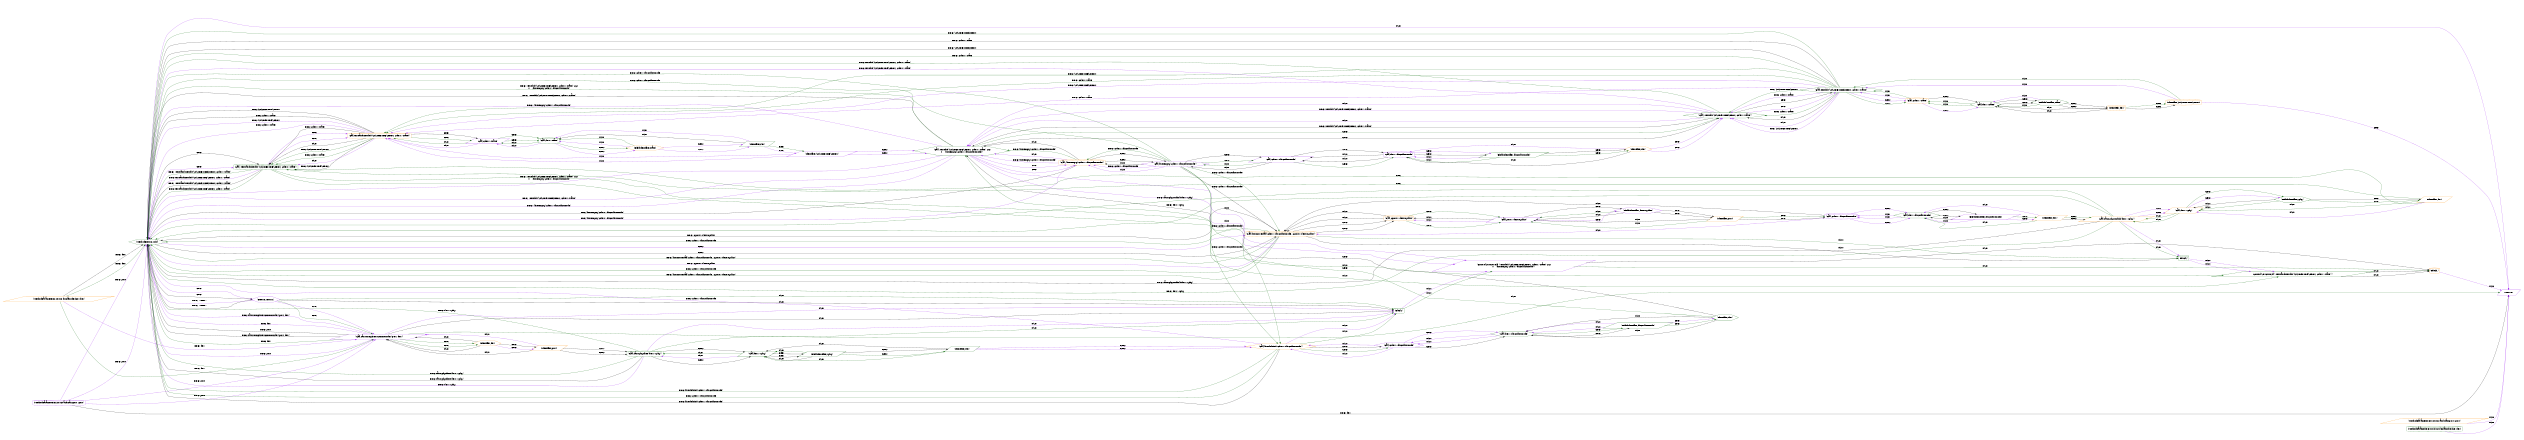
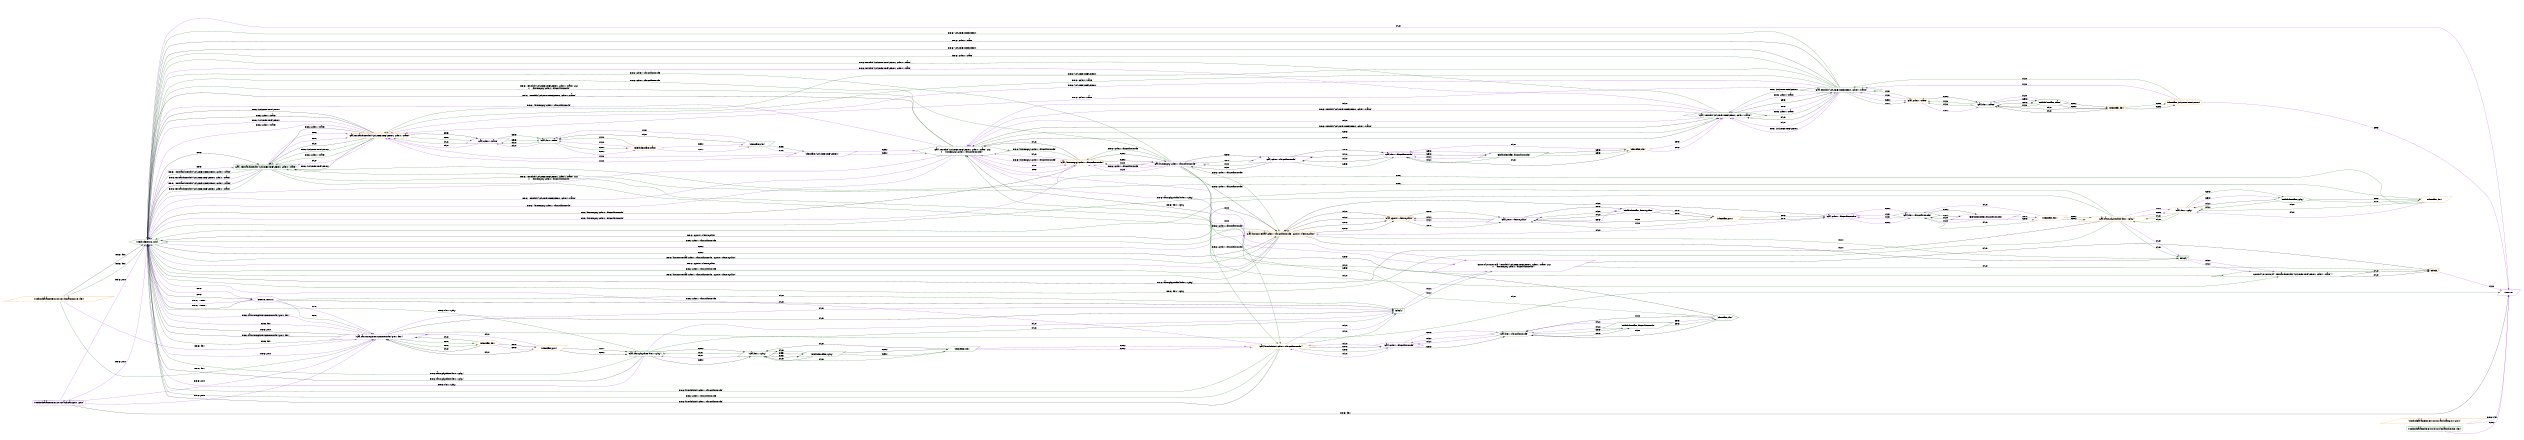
  digraph {
    rankdir=LR
    node [color=darkgreen shape=parallelogram]
    edge [color=purple]
    n1 [label="(MethodReturn,void)" shape=hexagon]
    n2 [label="(Call,!test_and_set_bit(SAS_DEV_DESTROY, &dev->state))" shape=cylinder]
    n3 [color=darkorange label="(Call,list_move_tail(&dev->disco_list_node, &port->destroy_list))" shape=cylinder]
    n4 [color=purple label="(Return,return;)" shape=hexagon]
    1000101 [color=purple]
    n6 [label="(ControlStructure,if (!test_and_set_bit(SAS_DEV_DESTROY, &dev->state)))"]
    n7 [color=darkorange label="(Call,test_and_set_bit(SAS_DEV_DESTROY, &dev->state))" shape=cylinder]
    n8 [label="(Block,)" shape=cylinder]
    n9 [color=darkorange label="(Call,&port->destroy_list)" shape=cylinder]
    n10 [color=purple label="(Call,sas_unregister_common_dev(port, dev))"]
    n11 [label="(Block,)" shape=cylinder]
    n12 [color=purple label="(MethodParameterIn,struct asd_sas_port *port)" shape=cylinder]
    n13 [color=darkorange label="(Identifier,dev)" shape=hexagon]
    n14 [color=darkorange label="(MethodParameterOut,struct asd_sas_port *port)"]
-   n15 [color=darkorange label="(MethodParameterIn,struct domain_device *dev)"]
+   n15 [color=darkorange label="(MethodParameterIn,struct domain_move *dev)"]
    n16 [label="(MethodParameterOut,struct domain_device *dev)" shape=cylinder]
    n17 [color=darkorange label="(Block,)" shape=cylinder]
    n18 [color=purple label="(Identifier,SAS_DEV_DESTROY)"]
    n19 [label="(Call,!test_bit(SAS_DEV_DESTROY, &dev->state) &&\n\t    !list_empty(&dev->disco_list_node))" shape=hexagon]
    n20 [color=purple label="(Call,&dev->state)"]
    n21 [color=purple label="(ControlStructure,if (!test_bit(SAS_DEV_DESTROY, &dev->state) &&\n\t    !list_empty(&dev->disco_list_node)))"]
    n22 [label="(Call,!test_bit(SAS_DEV_DESTROY, &dev->state))" shape=hexagon]
    n23 [color=darkorange label="(Call,!list_empty(&dev->disco_list_node))" shape=cylinder]
    n24 [label="(Call,dev->state)" shape=cylinder]
    n25 [color=darkorange label="(FieldIdentifier,state)" shape=hexagon]
    n26 [label="(Identifier,dev)"]
    n27 [color=darkorange label="(Call,dev->rphy)"]
    n28 [label="(FieldIdentifier,rphy)" shape=hexagon]
    n29 [color=darkorange label="(Call,sas_rphy_unlink(dev->rphy))"]
    n30 [color=darkorange label="(Identifier,dev)"]
    n31 [color=purple label="(Call,&dev->disco_list_node)" shape=cylinder]
    n32 [label="(Call,dev->disco_list_node)" shape=hexagon]
    n33 [color=purple label="(FieldIdentifier,disco_list_node)"]
    n34 [color=darkorange label="(Identifier,dev)"]
    n35 [color=purple label="(Call,port->destroy_list)"]
    n36 [color=purple label="(FieldIdentifier,destroy_list)" shape=hexagon]
    n37 [color=darkorange label="(Identifier,port)"]
    n38 [color=darkorange label="(Identifier,SAS_DEV_DESTROY)" shape=cylinder]
    n39 [label="(Call,test_bit(SAS_DEV_DESTROY, &dev->state))" shape=hexagon]
    n40 [color=darkorange label="(Call,&dev->state)" shape=cylinder]
    n41 [label="(Call,dev->state)" shape=hexagon]
    n42 [label="(FieldIdentifier,state)" shape=hexagon]
    n43 [color=darkorange label="(Identifier,dev)" shape=cylinder]
    n44 [color=purple label="(Call,list_empty(&dev->disco_list_node))" shape=hexagon]
    n45 [color=purple label="(Call,&dev->disco_list_node)"]
    n46 [color=purple label="(Call,dev->disco_list_node)" shape=cylinder]
    n47 [label="(FieldIdentifier,disco_list_node)"]
    n48 [color=darkorange label="(Call,list_del_init(&dev->disco_list_node))" shape=hexagon]
    n49 [color=darkorange label="(Identifier,dev)" shape=hexagon]
    n50 [color=purple label="(Call,&dev->disco_list_node)" shape=hexagon]
    n51 [label="(Call,dev->disco_list_node)" shape=hexagon]
    n52 [label="(FieldIdentifier,disco_list_node)"]
    n53 [label="(Identifier,dev)" shape=hexagon]
    n54 [label="(Call,dev->rphy)"]
    n55 [label="(Call,sas_rphy_free(dev->rphy))" shape=cylinder]
    n56 [label="(FieldIdentifier,rphy)"]
    n57 [label="(Identifier,dev)"]
    n58 [color=darkorange label="(Identifier,port)"]
    n1 -> n2 [color=black label="CFG: "]
    n1 -> n2 [label="CFG: "]
    n1 -> n3 [label="CFG: "]
    n1 -> n3 [color=black label="CFG: "]
    n1 -> n4 [label="CFG: "]
    n1 -> n4 [color=black label="CFG: "]
    n1 -> 1000101 [label="AST: "]
    n2 -> n1 [color=darkgreen label="DDG: !test_and_set_bit(SAS_DEV_DESTROY, &dev->state)"]
    n2 -> n1 [label="DDG: test_and_set_bit(SAS_DEV_DESTROY, &dev->state)"]
    n2 -> n1 [color=black label="DDG: !test_and_set_bit(SAS_DEV_DESTROY, &dev->state)"]
    n2 -> n1 [color=darkgreen label="DDG: test_and_set_bit(SAS_DEV_DESTROY, &dev->state)"]
    n2 -> n6 [color=darkgreen label="AST: "]
    n2 -> n6 [color=darkgreen label="AST: "]
    n2 -> n7 [label="CFG: "]
    n2 -> n7 [label="CFG: "]
    n3 -> n1 [label="DDG: &port->destroy_list"]
    n3 -> n1 [color=darkgreen label="DDG: &dev->disco_list_node"]
    n3 -> n1 [color=darkgreen label="DDG: list_move_tail(&dev->disco_list_node, &port->destroy_list)"]
    n3 -> n1 [color=black label="DDG: &port->destroy_list"]
    n3 -> n1 [color=darkgreen label="DDG: &dev->disco_list_node"]
    n3 -> n1 [color=darkgreen label="DDG: list_move_tail(&dev->disco_list_node, &port->destroy_list)"]
    n3 -> n8 [color=black label="AST: "]
    n3 -> n8 [color=darkgreen label="AST: "]
    n3 -> n9 [color=black label="CFG: "]
    n3 -> n9 [color=black label="CFG: "]
    n4 -> n1 [label="DDG: <RET>"]
    n4 -> n1 [color=black label="DDG: <RET>"]
    n4 -> n10 [color=darkgreen label="CFG: "]
    n4 -> n10 [label="CFG: "]
    n4 -> n11 [color=black label="AST: "]
    n4 -> n11 [color=darkgreen label="AST: "]
    n6 -> n17 [color=black label="AST: "]
    n6 -> n17 [color=black label="AST: "]
    n7 -> n1 [color=black label="DDG: &dev->state"]
    n7 -> n1 [label="DDG: SAS_DEV_DESTROY"]
    n7 -> n1 [label="DDG: &dev->state"]
    n7 -> n1 [color=black label="DDG: SAS_DEV_DESTROY"]
    n7 -> n2 [color=black label="AST: "]
    n7 -> n2 [color=darkgreen label="DDG: SAS_DEV_DESTROY"]
    n7 -> n2 [color=darkgreen label="DDG: &dev->state"]
    n7 -> n2 [label="AST: "]
    n7 -> n2 [color=black label="DDG: SAS_DEV_DESTROY"]
    n7 -> n2 [color=black label="DDG: &dev->state"]
    n7 -> n20 [color=black label="CFG: "]
    n7 -> n20 [color=darkgreen label="CFG: "]
    n8 -> n6 [label="AST: "]
    n8 -> n6 [label="AST: "]
    n9 -> n3 [color=black label="AST: "]
    n9 -> n3 [color=black label="AST: "]
    n9 -> n35 [color=darkgreen label="CFG: "]
    n9 -> n35 [color=darkgreen label="CFG: "]
    n10 -> n1 [color=darkgreen label="DDG: dev"]
    n10 -> n1 [label="DDG: port"]
    n10 -> n1 [label="DDG: sas_unregister_common_dev(port, dev)"]
    n10 -> n1 [label="DDG: dev"]
    n10 -> n1 [color=black label="DDG: port"]
    n10 -> n1 [color=black label="DDG: sas_unregister_common_dev(port, dev)"]
    n10 -> 1000101 [color=darkgreen label="AST: "]
    n10 -> n11 [label="AST: "]
    n10 -> n11 [color=black label="AST: "]
    n10 -> n13 [color=darkgreen label="CFG: "]
    n10 -> n13 [color=darkgreen label="CFG: "]
    n11 -> n21 [color=darkgreen label="AST: "]
    n11 -> n21 [label="AST: "]
    n12 -> n1 [label="DDG: port"]
    n12 -> n1 [label="DDG: port"]
    n12 -> 1000101 [color=black label="DDG: dev"]
    n12 -> n10 [label="DDG: port"]
    n12 -> n10 [label="DDG: port"]
    n13 -> n10 [color=black label="AST: "]
    n13 -> n10 [color=black label="AST: "]
    n13 -> n58 [color=black label="CFG: "]
    n13 -> n58 [label="CFG: "]
-   n14 -> 1000101 [label="AST: "]
+   n14 -> 1000101 [label="DDG: dev"]
    n15 -> n1 [color=black label="DDG: dev"]
    n15 -> n1 [color=darkgreen label="DDG: dev"]
    n15 -> n10 [color=darkgreen label="DDG: dev"]
    n15 -> n10 [label="DDG: dev"]
-   n16 -> 1000101 [label="AST: "]
+   n16 -> 1000101 [label="CFG: "]
    n17 -> 1000101 [label="AST: "]
    n18 -> n7 [label="AST: "]
    n18 -> n7 [label="AST: "]
    n18 -> n19 [label="CFG: "]
    n18 -> n19 [label="CFG: "]
    n19 -> n1 [color=black label="DDG: !test_bit(SAS_DEV_DESTROY, &dev->state)"]
    n19 -> n1 [label="DDG: !list_empty(&dev->disco_list_node)"]
    n19 -> n1 [label="DDG: !test_bit(SAS_DEV_DESTROY, &dev->state) &&\n\t    !list_empty(&dev->disco_list_node)"]
    n19 -> n1 [label="DDG: !test_bit(SAS_DEV_DESTROY, &dev->state)"]
    n19 -> n1 [label="DDG: !list_empty(&dev->disco_list_node)"]
    n19 -> n1 [color=darkgreen label="DDG: !test_bit(SAS_DEV_DESTROY, &dev->state) &&\n\t    !list_empty(&dev->disco_list_node)"]
    n19 -> n21 [label="AST: "]
    n19 -> n21 [label="AST: "]
    n19 -> n22 [color=darkgreen label="CFG: "]
    n19 -> n22 [color=black label="CFG: "]
    n19 -> n23 [label="CFG: "]
    n19 -> n23 [label="CFG: "]
    n20 -> n7 [color=darkgreen label="AST: "]
    n20 -> n7 [label="AST: "]
    n20 -> n24 [color=darkgreen label="CFG: "]
    n20 -> n24 [color=darkgreen label="CFG: "]
    n21 -> n17 [color=darkgreen label="AST: "]
    n21 -> n17 [color=black label="AST: "]
    n22 -> n1 [color=darkgreen label="DDG: test_bit(SAS_DEV_DESTROY, &dev->state)"]
    n22 -> n1 [label="DDG: test_bit(SAS_DEV_DESTROY, &dev->state)"]
    n22 -> n19 [label="AST: "]
    n22 -> n19 [label="DDG: test_bit(SAS_DEV_DESTROY, &dev->state)"]
    n22 -> n19 [label="AST: "]
    n22 -> n19 [color=black label="DDG: test_bit(SAS_DEV_DESTROY, &dev->state)"]
    n22 -> n39 [color=black label="CFG: "]
    n22 -> n39 [label="CFG: "]
    n23 -> n1 [label="DDG: list_empty(&dev->disco_list_node)"]
    n23 -> n1 [color=black label="DDG: list_empty(&dev->disco_list_node)"]
    n23 -> n19 [color=black label="AST: "]
    n23 -> n19 [color=darkgreen label="DDG: list_empty(&dev->disco_list_node)"]
    n23 -> n19 [label="AST: "]
    n23 -> n19 [label="DDG: list_empty(&dev->disco_list_node)"]
    n23 -> n44 [color=black label="CFG: "]
    n23 -> n44 [color=black label="CFG: "]
    n24 -> n20 [color=darkgreen label="AST: "]
    n24 -> n20 [label="AST: "]
    n24 -> n25 [color=darkgreen label="CFG: "]
    n24 -> n25 [label="CFG: "]
    n25 -> n24 [color=darkgreen label="AST: "]
    n25 -> n24 [label="AST: "]
    n25 -> n26 [label="CFG: "]
    n25 -> n26 [label="CFG: "]
    n26 -> n18 [color=darkgreen label="CFG: "]
    n26 -> n18 [label="CFG: "]
    n26 -> n24 [label="AST: "]
    n26 -> n24 [color=black label="AST: "]
    n27 -> n28 [color=darkgreen label="CFG: "]
    n27 -> n28 [label="CFG: "]
    n27 -> n29 [color=darkgreen label="AST: "]
    n27 -> n29 [color=darkgreen label="AST: "]
    n28 -> n27 [color=black label="AST: "]
    n28 -> n27 [color=darkgreen label="AST: "]
    n28 -> n30 [color=darkgreen label="CFG: "]
    n28 -> n30 [color=black label="CFG: "]
    n29 -> n1 [color=darkgreen label="DDG: dev->rphy"]
    n29 -> n1 [color=darkgreen label="DDG: sas_rphy_unlink(dev->rphy)"]
    n29 -> n1 [color=darkgreen label="DDG: dev->rphy"]
    n29 -> n1 [color=black label="DDG: sas_rphy_unlink(dev->rphy)"]
    n29 -> n8 [label="AST: "]
    n29 -> n8 [color=darkgreen label="AST: "]
    n29 -> n27 [label="CFG: "]
    n29 -> n27 [label="CFG: "]
    n30 -> n2 [color=darkgreen label="CFG: "]
    n30 -> n2 [color=darkgreen label="CFG: "]
    n30 -> n27 [color=darkgreen label="AST: "]
    n30 -> n27 [label="AST: "]
    n31 -> n3 [color=black label="AST: "]
    n31 -> n3 [label="AST: "]
    n31 -> n32 [label="CFG: "]
    n31 -> n32 [label="CFG: "]
    n32 -> n31 [label="AST: "]
    n32 -> n31 [label="AST: "]
    n32 -> n33 [color=black label="CFG: "]
    n32 -> n33 [color=black label="CFG: "]
    n33 -> n32 [color=black label="AST: "]
    n33 -> n32 [label="AST: "]
    n33 -> n34 [color=darkgreen label="CFG: "]
    n33 -> n34 [label="CFG: "]
    n34 -> n29 [color=black label="CFG: "]
    n34 -> n29 [color=darkgreen label="CFG: "]
    n34 -> n32 [color=darkgreen label="AST: "]
    n34 -> n32 [label="AST: "]
    n35 -> n9 [color=black label="AST: "]
    n35 -> n9 [label="AST: "]
    n35 -> n36 [label="CFG: "]
    n35 -> n36 [color=black label="CFG: "]
    n36 -> n35 [color=darkgreen label="AST: "]
    n36 -> n35 [color=black label="AST: "]
    n36 -> n37 [color=black label="CFG: "]
    n36 -> n37 [color=black label="CFG: "]
    n37 -> n31 [color=black label="CFG: "]
    n37 -> n31 [color=darkgreen label="CFG: "]
    n37 -> n35 [color=darkgreen label="AST: "]
    n37 -> n35 [color=black label="AST: "]
    n38 -> 1000101 [label="CFG: "]
    n38 -> n39 [label="AST: "]
    n38 -> n39 [color=darkgreen label="AST: "]
    n39 -> n1 [color=darkgreen label="DDG: &dev->state"]
    n39 -> n1 [color=darkgreen label="DDG: SAS_DEV_DESTROY"]
    n39 -> n1 [color=black label="DDG: &dev->state"]
    n39 -> n1 [color=black label="DDG: SAS_DEV_DESTROY"]
    n39 -> n7 [color=darkgreen label="DDG: SAS_DEV_DESTROY"]
    n39 -> n7 [color=darkgreen label="DDG: &dev->state"]
    n39 -> n7 [label="DDG: SAS_DEV_DESTROY"]
    n39 -> n7 [label="DDG: &dev->state"]
    n39 -> n22 [label="AST: "]
    n39 -> n22 [label="DDG: SAS_DEV_DESTROY"]
    n39 -> n22 [color=darkgreen label="DDG: &dev->state"]
    n39 -> n22 [color=black label="AST: "]
    n39 -> n22 [color=darkgreen label="DDG: SAS_DEV_DESTROY"]
    n39 -> n22 [label="DDG: &dev->state"]
    n39 -> n40 [label="CFG: "]
    n39 -> n40 [color=darkgreen label="CFG: "]
    n40 -> n39 [color=darkgreen label="AST: "]
    n40 -> n39 [label="AST: "]
    n40 -> n41 [label="CFG: "]
    n40 -> n41 [color=black label="CFG: "]
    n41 -> n40 [color=darkgreen label="AST: "]
    n41 -> n40 [color=darkgreen label="AST: "]
    n41 -> n42 [color=black label="CFG: "]
    n41 -> n42 [color=black label="CFG: "]
    n42 -> n41 [color=darkgreen label="AST: "]
    n42 -> n41 [label="AST: "]
    n42 -> n43 [color=black label="CFG: "]
    n42 -> n43 [color=black label="CFG: "]
    n43 -> n38 [color=black label="CFG: "]
    n43 -> n38 [color=darkgreen label="CFG: "]
    n43 -> n41 [color=black label="AST: "]
    n43 -> n41 [color=black label="AST: "]
    n44 -> n1 [color=darkgreen label="DDG: &dev->disco_list_node"]
    n44 -> n1 [color=darkgreen label="DDG: &dev->disco_list_node"]
    n44 -> n3 [color=black label="DDG: &dev->disco_list_node"]
    n44 -> n3 [color=darkgreen label="DDG: &dev->disco_list_node"]
    n44 -> n23 [color=black label="AST: "]
    n44 -> n23 [label="DDG: &dev->disco_list_node"]
    n44 -> n23 [label="AST: "]
    n44 -> n23 [color=darkgreen label="DDG: &dev->disco_list_node"]
    n44 -> n45 [color=black label="CFG: "]
    n44 -> n45 [color=darkgreen label="CFG: "]
    n44 -> n48 [color=darkgreen label="DDG: &dev->disco_list_node"]
    n44 -> n48 [color=darkgreen label="DDG: &dev->disco_list_node"]
    n45 -> n44 [color=darkgreen label="AST: "]
    n45 -> n44 [color=black label="AST: "]
    n45 -> n46 [color=darkgreen label="CFG: "]
    n45 -> n46 [color=black label="CFG: "]
    n46 -> n45 [color=black label="AST: "]
    n46 -> n45 [color=black label="AST: "]
    n46 -> n47 [label="CFG: "]
    n46 -> n47 [color=black label="CFG: "]
    n47 -> n46 [label="AST: "]
    n47 -> n46 [color=darkgreen label="AST: "]
    n47 -> n49 [color=black label="CFG: "]
    n47 -> n49 [color=darkgreen label="CFG: "]
    n48 -> n1 [color=darkgreen label="DDG: list_del_init(&dev->disco_list_node)"]
    n48 -> n1 [color=darkgreen label="DDG: &dev->disco_list_node"]
    n48 -> n1 [color=black label="DDG: list_del_init(&dev->disco_list_node)"]
    n48 -> n1 [label="DDG: &dev->disco_list_node"]
    n48 -> n11 [color=darkgreen label="AST: "]
    n48 -> n11 [label="AST: "]
    n48 -> n50 [color=black label="CFG: "]
    n48 -> n50 [color=darkgreen label="CFG: "]
    n49 -> n22 [label="CFG: "]
    n49 -> n22 [label="CFG: "]
    n49 -> n46 [color=black label="AST: "]
    n49 -> n46 [label="AST: "]
    n50 -> n48 [label="AST: "]
    n50 -> n48 [label="AST: "]
    n50 -> n51 [color=black label="CFG: "]
    n50 -> n51 [label="CFG: "]
    n51 -> n50 [label="AST: "]
    n51 -> n50 [label="AST: "]
    n51 -> n52 [color=darkgreen label="CFG: "]
    n51 -> n52 [color=black label="CFG: "]
    n52 -> n51 [label="AST: "]
    n52 -> n51 [label="AST: "]
    n52 -> n53 [label="CFG: "]
    n52 -> n53 [color=darkgreen label="CFG: "]
    n53 -> n19 [color=darkgreen label="CFG: "]
    n53 -> n19 [color=black label="CFG: "]
    n53 -> n51 [color=black label="AST: "]
    n53 -> n51 [color=black label="AST: "]
    n54 -> n55 [color=darkgreen label="AST: "]
    n54 -> n55 [label="AST: "]
    n54 -> n56 [color=black label="CFG: "]
    n54 -> n56 [color=black label="CFG: "]
    n55 -> n1 [color=darkgreen label="DDG: dev->rphy"]
    n55 -> n1 [color=darkgreen label="DDG: sas_rphy_free(dev->rphy)"]
    n55 -> n1 [label="DDG: dev->rphy"]
    n55 -> n1 [color=black label="DDG: sas_rphy_free(dev->rphy)"]
    n55 -> n11 [label="AST: "]
    n55 -> n11 [color=darkgreen label="AST: "]
    n55 -> n54 [color=black label="CFG: "]
    n55 -> n54 [color=black label="CFG: "]
    n56 -> n54 [color=black label="AST: "]
    n56 -> n54 [color=darkgreen label="AST: "]
    n56 -> n57 [color=black label="CFG: "]
    n56 -> n57 [color=darkgreen label="CFG: "]
    n57 -> n48 [label="CFG: "]
    n57 -> n48 [label="CFG: "]
    n57 -> n54 [color=black label="AST: "]
    n57 -> n54 [color=darkgreen label="AST: "]
    n58 -> n10 [label="AST: "]
    n58 -> n10 [color=black label="AST: "]
    n58 -> n55 [color=black label="CFG: "]
    n58 -> n55 [color=black label="CFG: "]
  }
